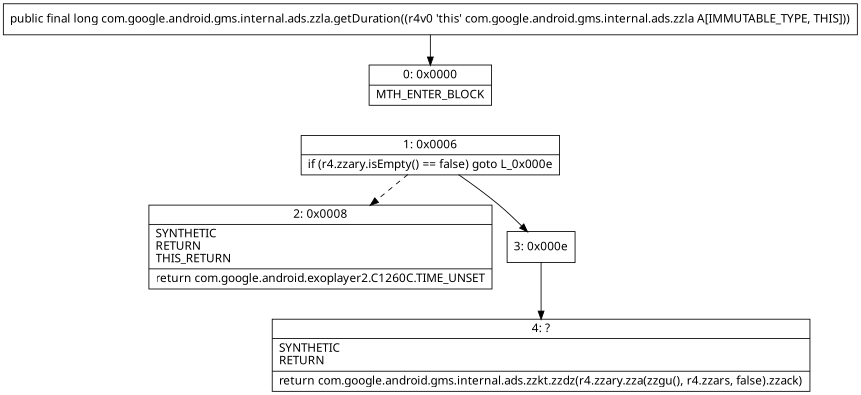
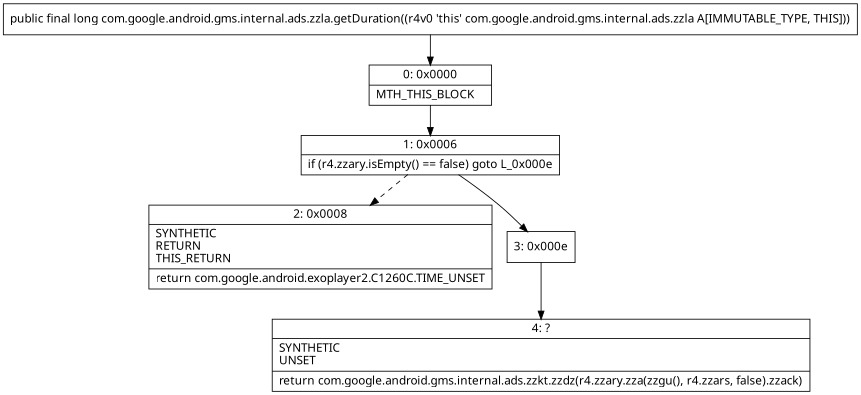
  digraph {
    fontname="Noto Sans"
    node [fontname="Noto Sans" shape=record]
    edge [fontname="Noto Sans"]
-   n1 [label="{0\:\ 0x0000|MTH_ENTER_BLOCK\l}"]
+   n1 [label="{0\:\ 0x0000|MTH_THIS_BLOCK\l}"]
    n2 [label="{1\:\ 0x0006|if (r4.zzary.isEmpty() == false) goto L_0x000e\l}"]
    n3 [label="{2\:\ 0x0008|SYNTHETIC\lRETURN\lTHIS_RETURN\l|return com.google.android.exoplayer2.C1260C.TIME_UNSET\l}"]
    n4 [label="{3\:\ 0x000e}"]
-   n5 [label="{4\:\ ?|SYNTHETIC\lRETURN\l|return com.google.android.gms.internal.ads.zzkt.zzdz(r4.zzary.zza(zzgu(), r4.zzars, false).zzack)\l}"]
+   n5 [label="{4\:\ ?|SYNTHETIC\lUNSET\l|return com.google.android.gms.internal.ads.zzkt.zzdz(r4.zzary.zza(zzgu(), r4.zzars, false).zzack)\l}"]
    n6 [label="{public final long com.google.android.gms.internal.ads.zzla.getDuration((r4v0 'this' com.google.android.gms.internal.ads.zzla A[IMMUTABLE_TYPE, THIS])) }"]
+   n1 -> n2
    n2 -> n3 [style=dashed]
    n2 -> n4
    n4 -> n5
    n6 -> n1
  }
